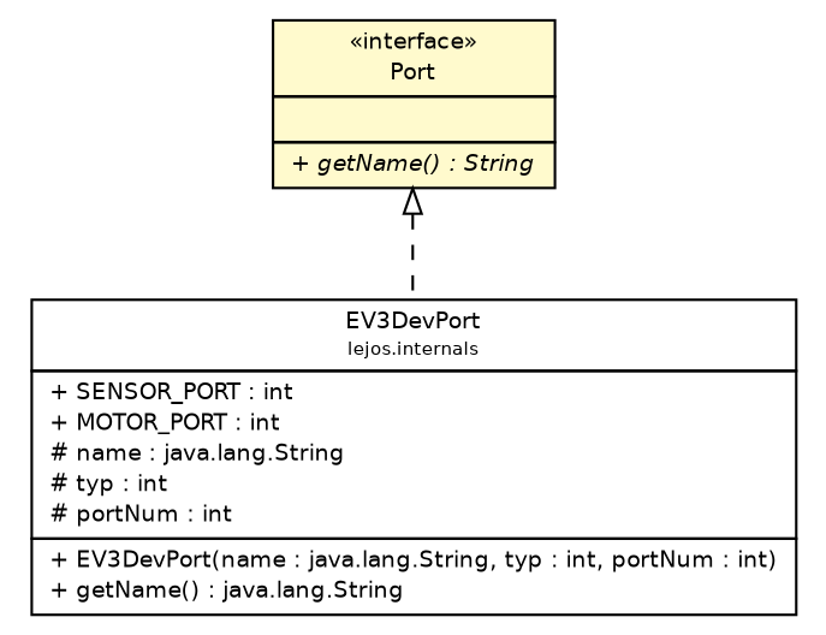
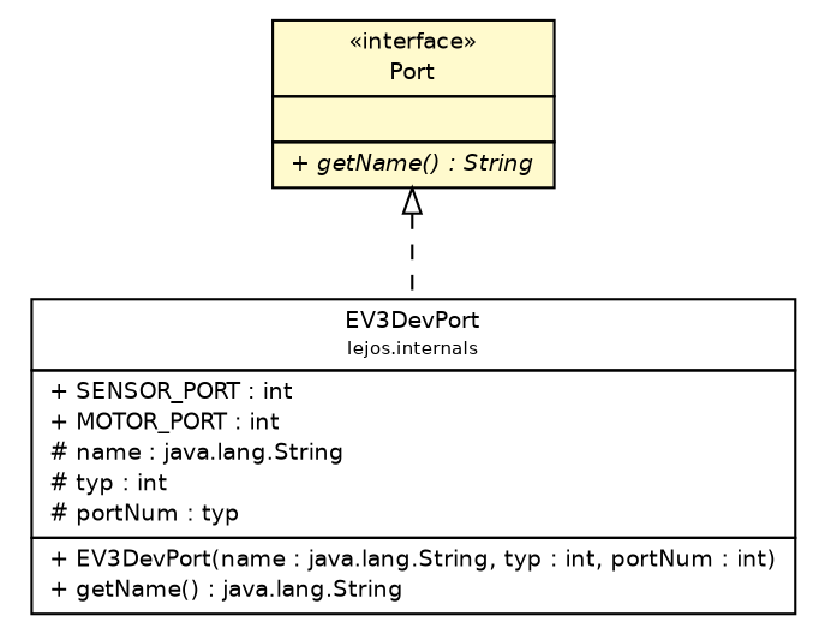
  digraph {
    nodesep=0.25
    ranksep=0.5
    fontname="DejaVu Sans"
    node [fontcolor=black fontname="DejaVu Sans" fontsize=9.0 shape=plaintext]
    n1 [label=<<table title="lejos.hardware.port.Port" border="0" cellborder="1" cellspacing="0" cellpadding="2" port="p" bgcolor="lemonChiffon" href="./Port.html"> 		<tr><td><table border="0" cellspacing="0" cellpadding="1"> <tr><td align="center" balign="center"> &#171;interface&#187; </td></tr> <tr><td align="center" balign="center"> Port </td></tr> 		</table></td></tr> 		<tr><td><table border="0" cellspacing="0" cellpadding="1"> <tr><td align="left" balign="left">  </td></tr> 		</table></td></tr> 		<tr><td><table border="0" cellspacing="0" cellpadding="1"> <tr><td align="left" balign="left"><font face="Helvetica-Oblique" point-size="9.0"> + getName() : String </font></td></tr> 		</table></td></tr> 		</table>>]
-   n2 [label=<<table title="lejos.internals.EV3DevPort" border="0" cellborder="1" cellspacing="0" cellpadding="2" port="p" href="../../internals/EV3DevPort.html"> 		<tr><td><table border="0" cellspacing="0" cellpadding="1"> <tr><td align="center" balign="center"> EV3DevPort </td></tr> <tr><td align="center" balign="center"><font point-size="7.0"> lejos.internals </font></td></tr> 		</table></td></tr> 		<tr><td><table border="0" cellspacing="0" cellpadding="1"> <tr><td align="left" balign="left"> + SENSOR_PORT : int </td></tr> <tr><td align="left" balign="left"> + MOTOR_PORT : int </td></tr> <tr><td align="left" balign="left"> # name : java.lang.String </td></tr> <tr><td align="left" balign="left"> # typ : int </td></tr> <tr><td align="left" balign="left"> # portNum : int </td></tr> 		</table></td></tr> 		<tr><td><table border="0" cellspacing="0" cellpadding="1"> <tr><td align="left" balign="left"> + EV3DevPort(name : java.lang.String, typ : int, portNum : int) </td></tr> <tr><td align="left" balign="left"> + getName() : java.lang.String </td></tr> 		</table></td></tr> 		</table>>]
+   n2 [label=<<table title="lejos.internals.EV3DevPort" border="0" cellborder="1" cellspacing="0" cellpadding="2" port="p" href="../../internals/EV3DevPort.html"> 		<tr><td><table border="0" cellspacing="0" cellpadding="1"> <tr><td align="center" balign="center"> EV3DevPort </td></tr> <tr><td align="center" balign="center"><font point-size="7.0"> lejos.internals </font></td></tr> 		</table></td></tr> 		<tr><td><table border="0" cellspacing="0" cellpadding="1"> <tr><td align="left" balign="left"> + SENSOR_PORT : int </td></tr> <tr><td align="left" balign="left"> + MOTOR_PORT : int </td></tr> <tr><td align="left" balign="left"> # name : java.lang.String </td></tr> <tr><td align="left" balign="left"> # typ : int </td></tr> <tr><td align="left" balign="left"> # portNum : typ </td></tr> 		</table></td></tr> 		<tr><td><table border="0" cellspacing="0" cellpadding="1"> <tr><td align="left" balign="left"> + EV3DevPort(name : java.lang.String, typ : int, portNum : int) </td></tr> <tr><td align="left" balign="left"> + getName() : java.lang.String </td></tr> 		</table></td></tr> 		</table>>]
    n1 -> n2 [arrowtail=empty dir=back fontname="DejaVu Sans" fontsize=10 headport=p labelfontname=Helvetica labelfontsize=10 style=dashed tailport=p]
  }
